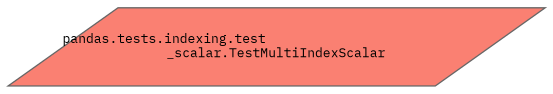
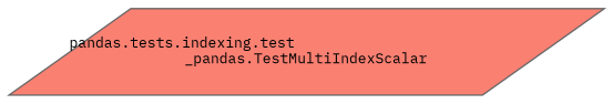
  digraph {
    rankdir=LR
    fontname="IBM Plex Mono"
-   n1 [color=gray40 fillcolor=salmon fontname="IBM Plex Mono" fontsize=10 height=0.2 label="pandas.tests.indexing.test\l_scalar.TestMultiIndexScalar" shape=parallelogram style=filled width=0.4]
+   n1 [color=gray40 fillcolor=salmon fontname="IBM Plex Mono" fontsize=10 height=0.2 label="pandas.tests.indexing.test\l_pandas.TestMultiIndexScalar" shape=parallelogram style=filled width=0.4]
  }
